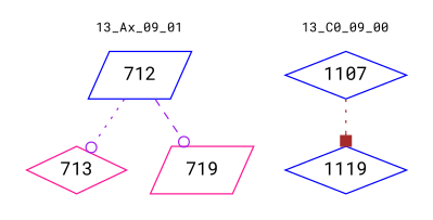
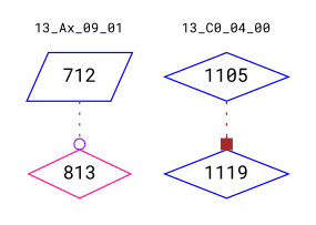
  digraph {
    fontname="Roboto Mono"
    node [color=blue fontname="Roboto Mono" shape=diamond]
    edge [arrowhead=odot color=purple fontname="Roboto Mono" style=dotted]
    n1 [label=712 shape=parallelogram]
-   n2 [color=deeppink label=713]
-   n3 [color=deeppink label=719 shape=parallelogram]
-   n4 [label=1107]
+   n2 [color=deeppink label=813]
+   n4 [label=1105]
    n5 [label=1119]
    subgraph cluster_1 {
      color=white
      fontsize=10
      label="13_Ax_09_01"
      n1
      n2
-     n3
    }
    subgraph cluster_2 {
      color=white
      fontsize=10
-     label="13_C0_09_00"
+     label="13_C0_04_00"
      n4
      n5
    }
    n1 -> n2
-   n1 -> n3 [style=dashed]
    n4 -> n5 [arrowhead=box color=brown]
  }
